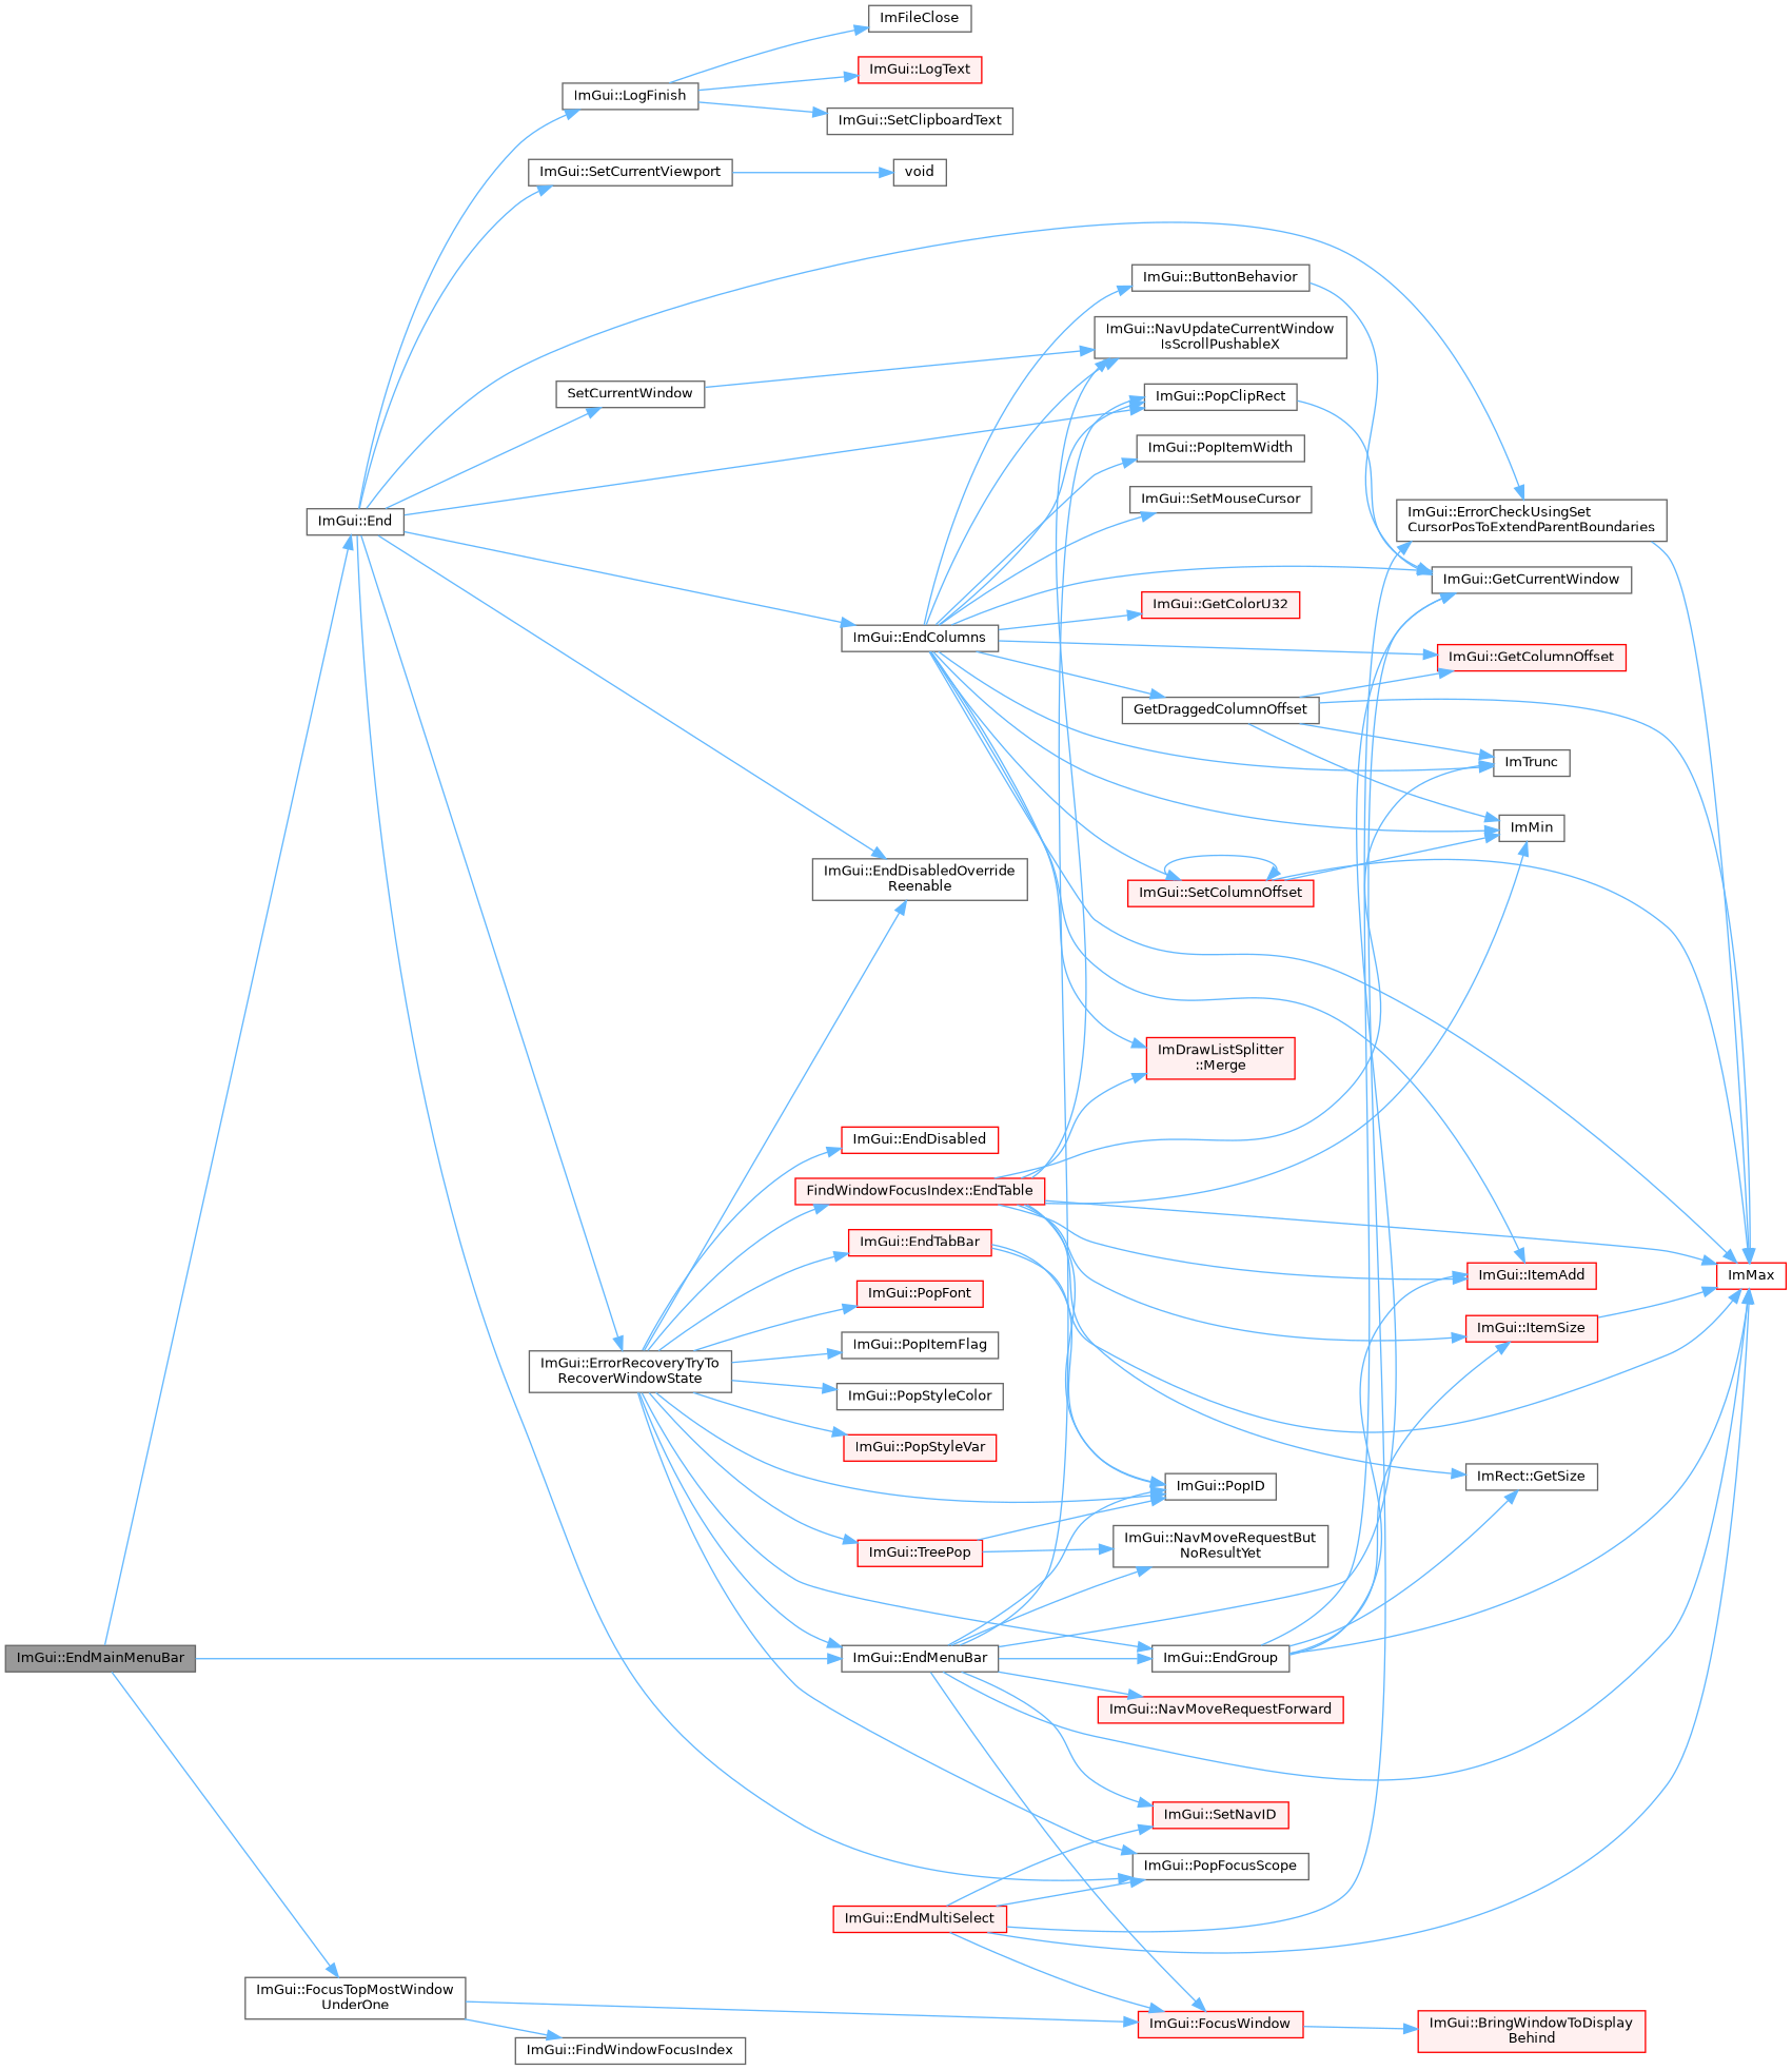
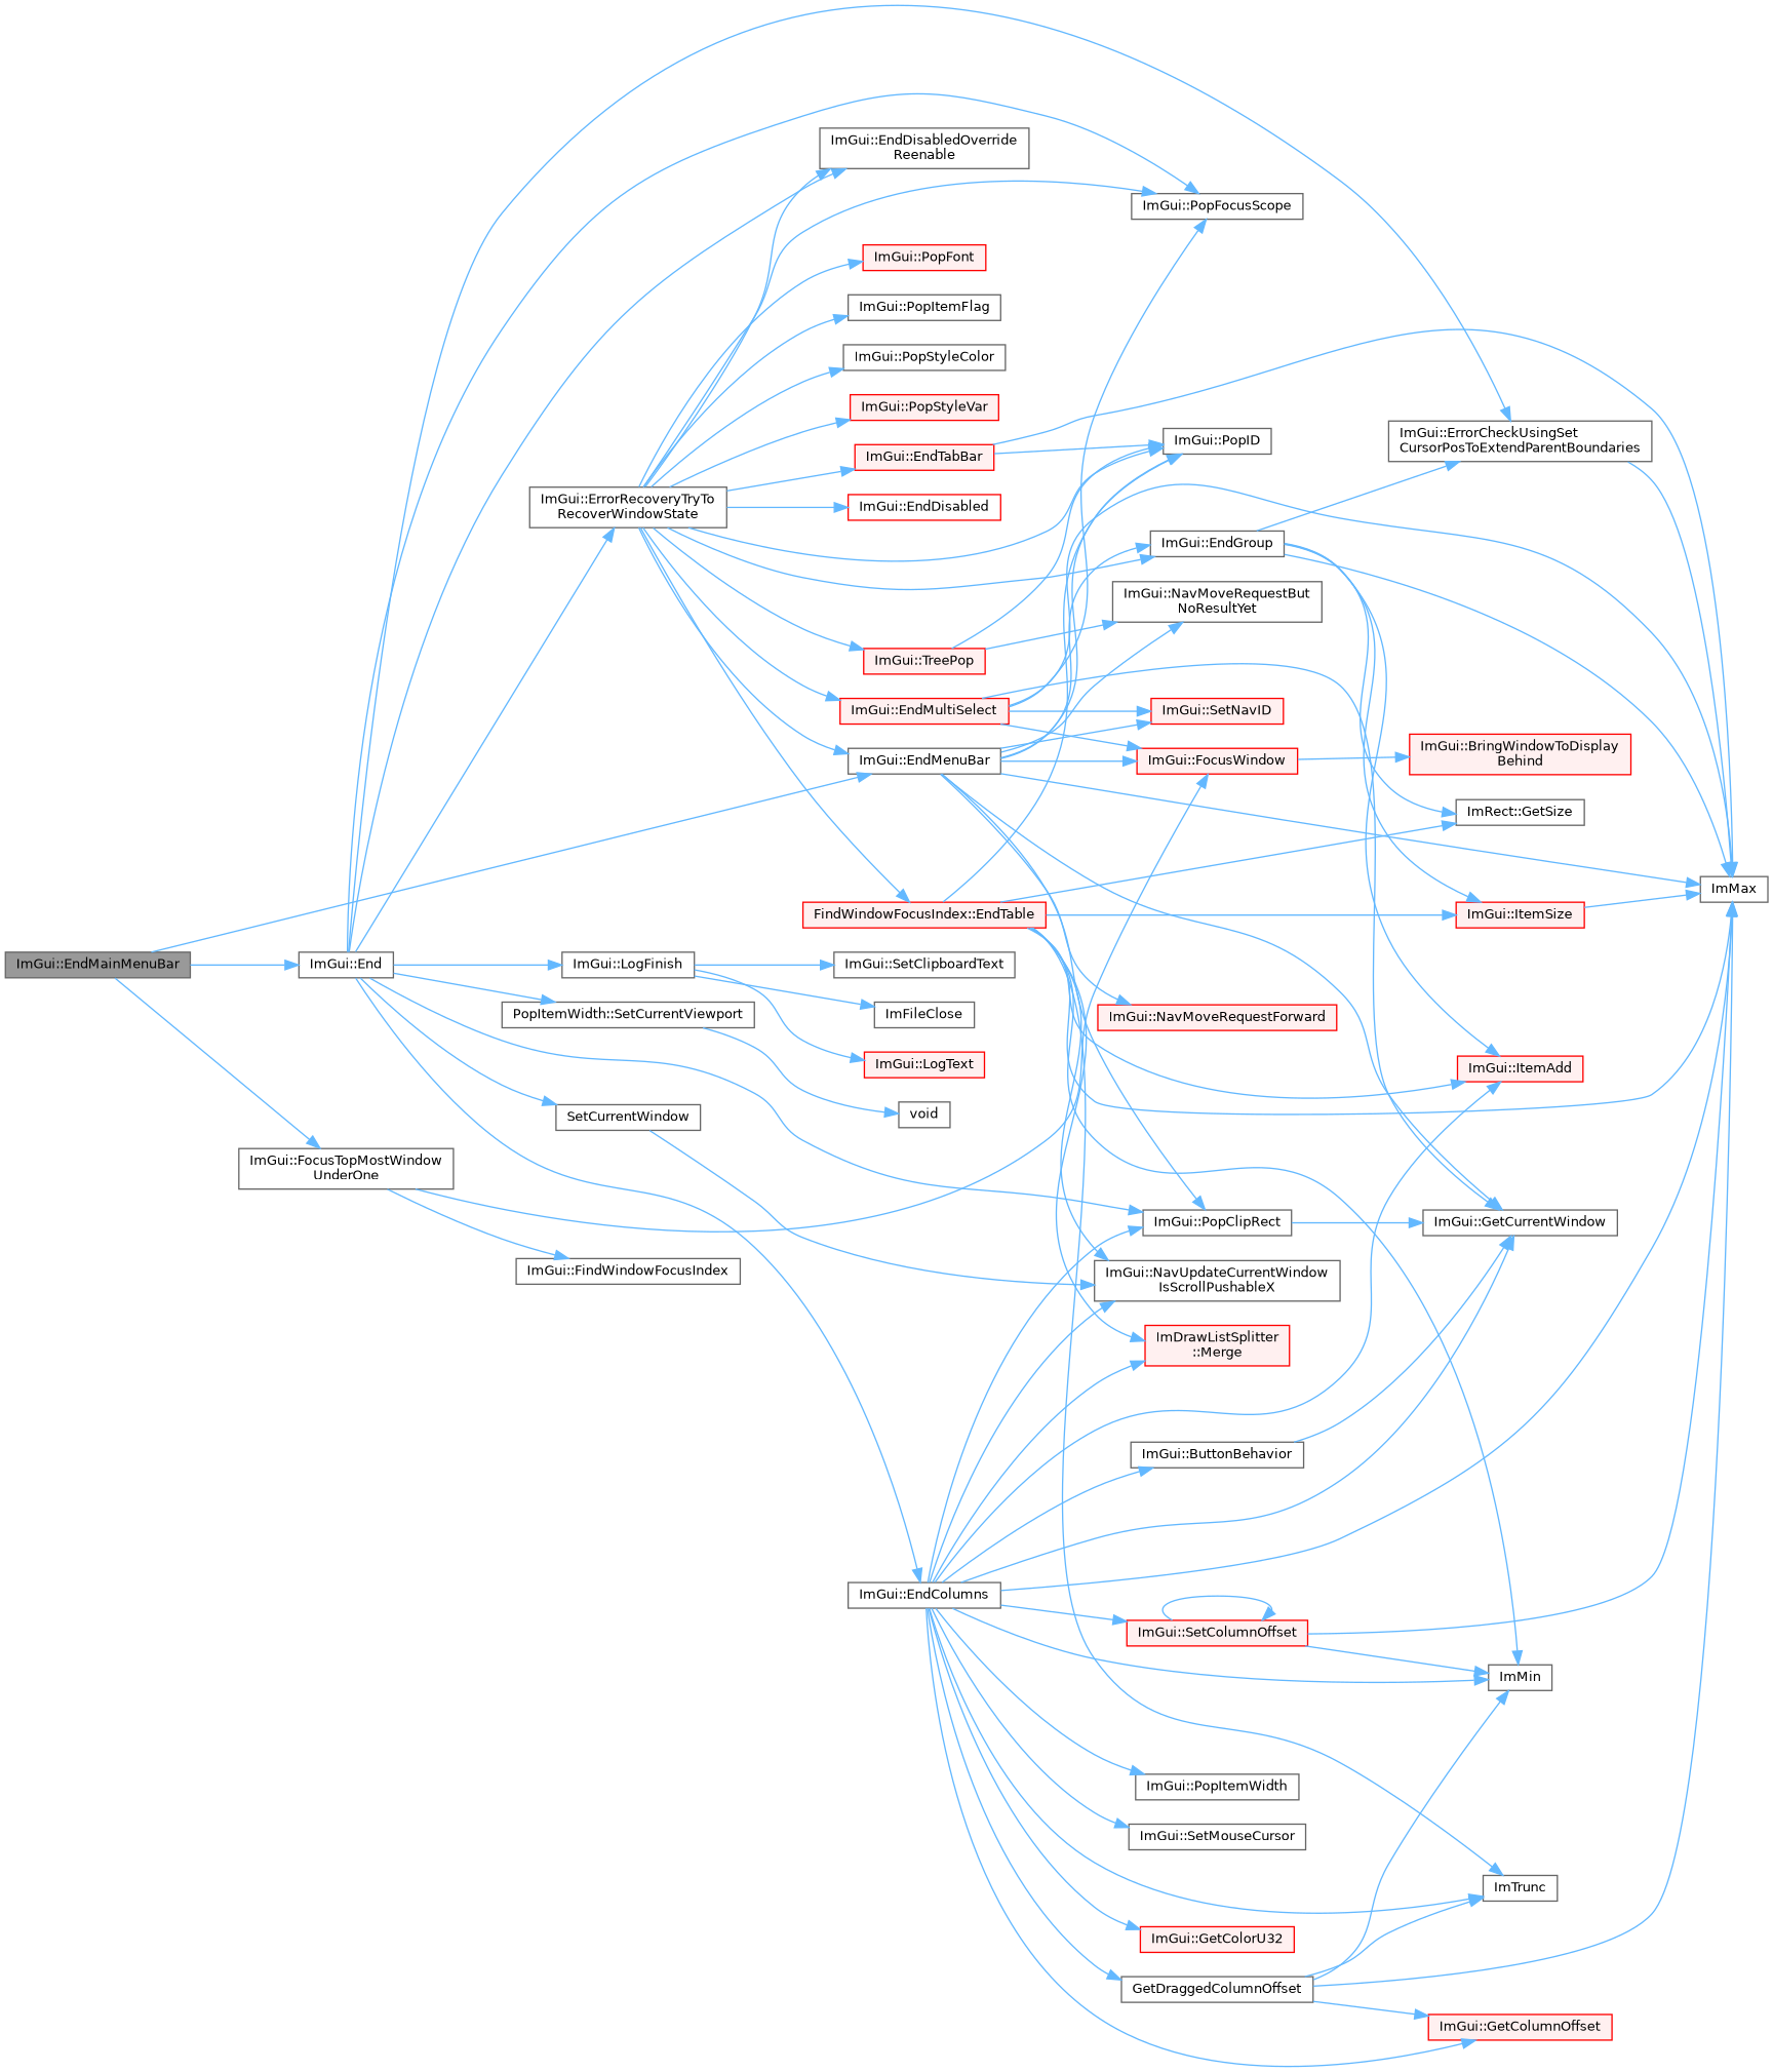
  digraph {
    rankdir=LR
    node [color=grey40 fillcolor=white fontname=Helvetica fontsize=10 shape=box style=filled]
    edge [color=steelblue1 fontname=Helvetica fontsize=10 labelfontname=Helvetica labelfontsize=10 style=solid]
    n1 [color=gray40 fillcolor=grey60 fontcolor=black height=0.2 label="ImGui::EndMainMenuBar" width=0.4]
    n2 [height=0.2 label="ImGui::End" width=0.4]
    n3 [height=0.2 label="ImGui::EndMenuBar" width=0.4]
    n4 [height=0.2 label="ImGui::FocusTopMostWindow\lUnderOne" width=0.4]
    n5 [height=0.2 label="ImGui::EndColumns" width=0.4]
    n6 [height=0.2 label="ImGui::PopClipRect" width=0.4]
    n7 [height=0.2 label="ImGui::EndDisabledOverride\lReenable" width=0.4]
    n8 [height=0.2 label="ImGui::ErrorCheckUsingSet\lCursorPosToExtendParentBoundaries" width=0.4]
    n9 [height=0.2 label="ImGui::ErrorRecoveryTryTo\lRecoverWindowState" width=0.4]
    n10 [height=0.2 label="ImGui::PopFocusScope" width=0.4]
    n11 [height=0.2 label="ImGui::LogFinish" width=0.4]
-   n12 [height=0.2 label="ImGui::SetCurrentViewport" width=0.4]
+   n12 [height=0.2 label="PopItemWidth::SetCurrentViewport" width=0.4]
    n13 [height=0.2 label=SetCurrentWindow width=0.4]
    n14 [height=0.2 label="ImGui::GetCurrentWindow" width=0.4]
-   n15 [color=red height=0.2 label=ImMax width=0.4]
+   n15 [height=0.2 label=ImMax width=0.4]
    n16 [height=0.2 label="ImGui::EndGroup" width=0.4]
    n17 [height=0.2 label="ImGui::PopID" width=0.4]
    n18 [color=red fillcolor="#FFF0F0" height=0.2 label="ImGui::FocusWindow" width=0.4]
    n19 [height=0.2 label="ImGui::NavMoveRequestBut\lNoResultYet" width=0.4]
    n20 [color=red fillcolor="#FFF0F0" height=0.2 label="ImGui::NavMoveRequestForward" width=0.4]
    n21 [color=red fillcolor="#FFF0F0" height=0.2 label="ImGui::SetNavID" width=0.4]
    n22 [height=0.2 label="ImGui::FindWindowFocusIndex" width=0.4]
    n23 [height=0.2 label="ImGui::ButtonBehavior" width=0.4]
    n24 [color=red fillcolor="#FFF0F0" height=0.2 label="ImGui::GetColorU32" width=0.4]
    n25 [color=red fillcolor="#FFF0F0" height=0.2 label="ImGui::GetColumnOffset" width=0.4]
    n26 [height=0.2 label=GetDraggedColumnOffset width=0.4]
    n27 [height=0.2 label=ImMin width=0.4]
    n28 [height=0.2 label=ImTrunc width=0.4]
    n29 [color=red fillcolor="#FFF0F0" height=0.2 label="ImGui::ItemAdd" width=0.4]
    n30 [color=red fillcolor="#FFF0F0" height=0.2 label="ImDrawListSplitter\l::Merge" width=0.4]
    n31 [height=0.2 label="ImGui::NavUpdateCurrentWindow\lIsScrollPushableX" width=0.4]
    n32 [height=0.2 label="ImGui::PopItemWidth" width=0.4]
    n33 [color=red fillcolor="#FFF0F0" height=0.2 label="ImGui::SetColumnOffset" width=0.4]
    n34 [height=0.2 label="ImGui::SetMouseCursor" width=0.4]
    n35 [color=red height=0.2 label="ImGui::EndDisabled" width=0.4]
    n36 [color=red fillcolor="#FFF0F0" height=0.2 label="ImGui::EndMultiSelect" width=0.4]
    n37 [color=red fillcolor="#FFF0F0" height=0.2 label="ImGui::EndTabBar" width=0.4]
    n38 [color=red fillcolor="#FFF0F0" height=0.2 label="FindWindowFocusIndex::EndTable" width=0.4]
    n39 [color=red fillcolor="#FFF0F0" height=0.2 label="ImGui::PopFont" width=0.4]
    n40 [height=0.2 label="ImGui::PopItemFlag" width=0.4]
    n41 [height=0.2 label="ImGui::PopStyleColor" width=0.4]
    n42 [color=red fillcolor="#FFF0F0" height=0.2 label="ImGui::PopStyleVar" width=0.4]
    n43 [color=red fillcolor="#FFF0F0" height=0.2 label="ImGui::TreePop" width=0.4]
    n44 [height=0.2 label=ImFileClose width=0.4]
    n45 [color=red fillcolor="#FFF0F0" height=0.2 label="ImGui::LogText" width=0.4]
    n46 [height=0.2 label="ImGui::SetClipboardText" width=0.4]
    n47 [height=0.2 label=void width=0.4]
    n48 [height=0.2 label="ImRect::GetSize" width=0.4]
    n49 [color=red fillcolor="#FFF0F0" height=0.2 label="ImGui::ItemSize" width=0.4]
    n50 [color=red fillcolor="#FFF0F0" height=0.2 label="ImGui::BringWindowToDisplay\lBehind" width=0.4]
    n1 -> n2
    n1 -> n3
    n1 -> n4
    n2 -> n5
    n2 -> n6
    n2 -> n7
    n2 -> n8
    n2 -> n9
    n2 -> n10
    n2 -> n11
    n2 -> n12
    n2 -> n13
    n3 -> n6
    n3 -> n14
    n3 -> n15
    n3 -> n16
    n3 -> n17
    n3 -> n18
    n3 -> n19
    n3 -> n20
    n3 -> n21
    n4 -> n18
    n4 -> n22
    n5 -> n6
    n5 -> n14
    n5 -> n15
    n5 -> n23
    n5 -> n24
    n5 -> n25
    n5 -> n26
    n5 -> n27
    n5 -> n28
    n5 -> n29
    n5 -> n30
    n5 -> n31
    n5 -> n32
    n5 -> n33
    n5 -> n34
    n6 -> n14
    n8 -> n15
    n9 -> n3
    n9 -> n7
    n9 -> n10
    n9 -> n16
    n9 -> n17
    n9 -> n35
+   n9 -> n36
    n9 -> n37
    n9 -> n38
    n9 -> n39
    n9 -> n40
    n9 -> n41
    n9 -> n42
    n9 -> n43
    n11 -> n44
    n11 -> n45
    n11 -> n46
    n12 -> n47
    n13 -> n31
    n16 -> n8
    n16 -> n15
    n16 -> n29
    n16 -> n48
    n16 -> n49
    n18 -> n50
    n23 -> n14
    n26 -> n15
    n26 -> n25
    n26 -> n27
    n26 -> n28
    n33 -> n15
    n33 -> n27
    n33 -> n33
    n36 -> n10
    n36 -> n14
    n36 -> n15
    n36 -> n18
    n36 -> n21
    n37 -> n15
    n37 -> n17
    n38 -> n15
    n38 -> n17
    n38 -> n27
    n38 -> n28
    n38 -> n29
    n38 -> n30
    n38 -> n31
    n38 -> n48
    n38 -> n49
    n43 -> n17
    n43 -> n19
    n49 -> n15
  }
